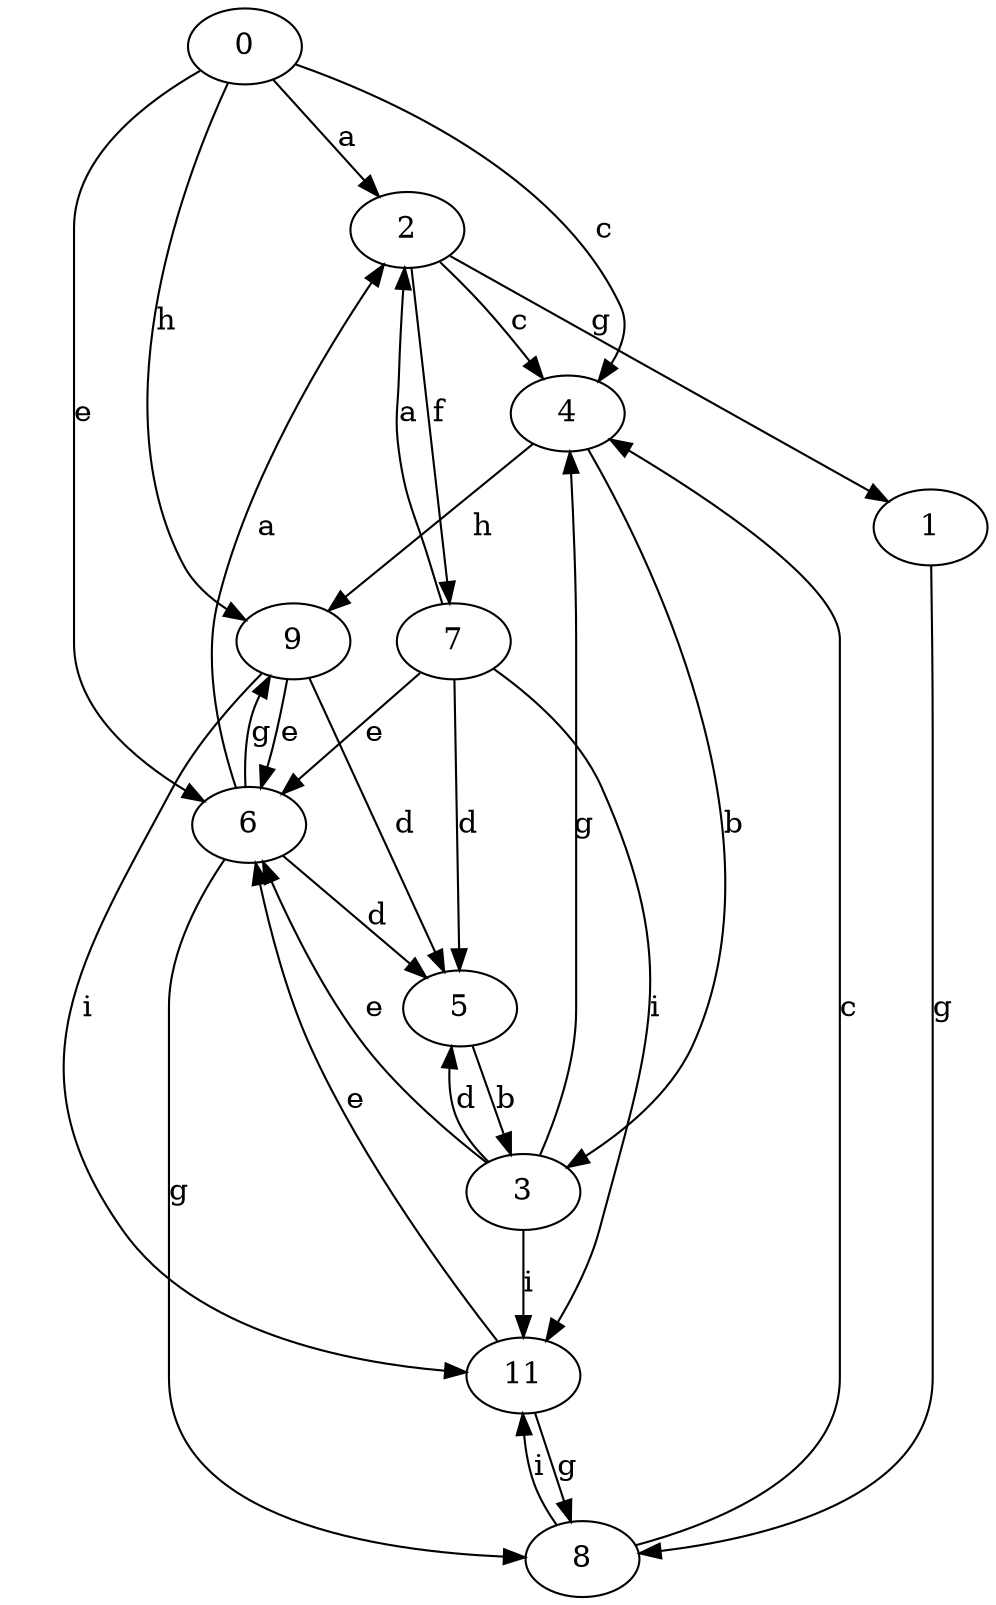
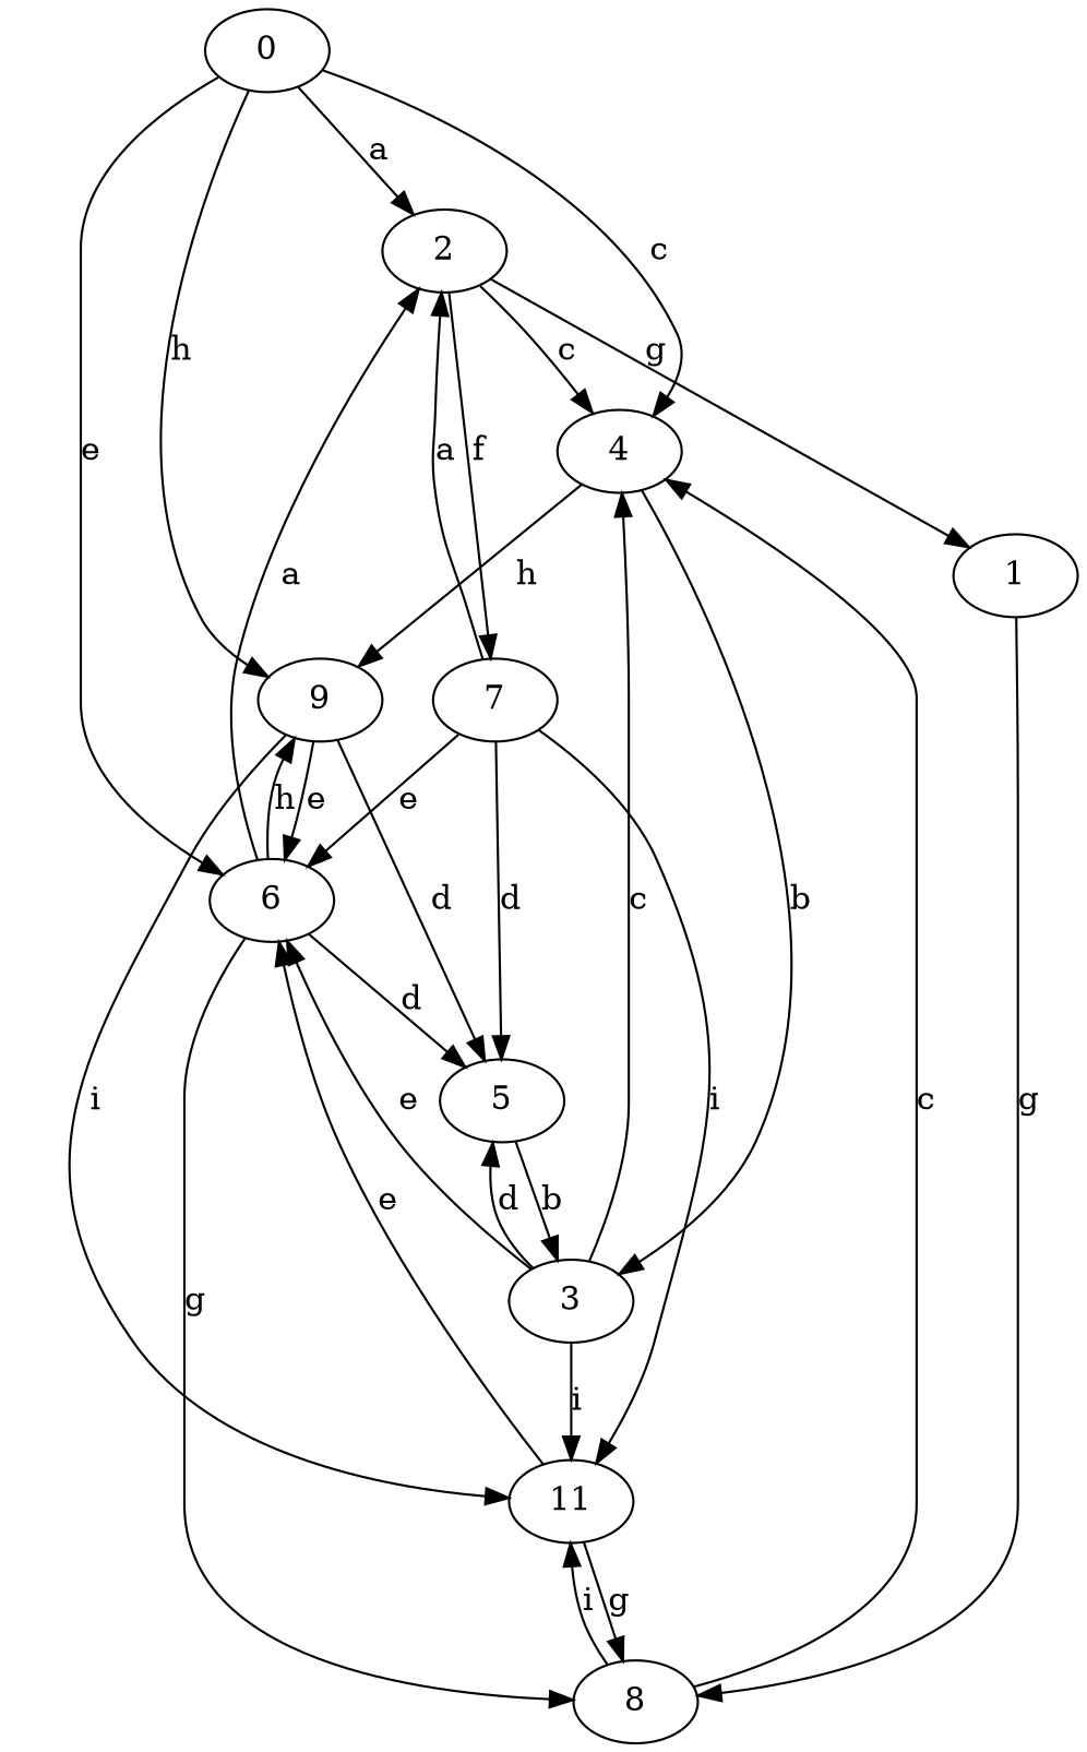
  strict digraph {
    0
    2
    4
    6
    9
    1
    7
    3
    8
    5
    11
    0 -> 2 [label=a]
    0 -> 4 [label=c]
    0 -> 6 [label=e]
    0 -> 9 [label=h]
    2 -> 4 [label=c]
    2 -> 1 [label=g]
    2 -> 7 [label=f]
    4 -> 9 [label=h]
    4 -> 3 [label=b]
    6 -> 2 [label=a]
-   6 -> 9 [label=g]
+   6 -> 9 [label=h]
    6 -> 8 [label=g]
    6 -> 5 [label=d]
    9 -> 6 [label=e]
    9 -> 5 [label=d]
    9 -> 11 [label=i]
    1 -> 8 [label=g]
    7 -> 2 [label=a]
    7 -> 6 [label=e]
    7 -> 5 [label=d]
    7 -> 11 [label=i]
-   3 -> 4 [label=g]
+   3 -> 4 [label=c]
    3 -> 6 [label=e]
    3 -> 5 [label=d]
    3 -> 11 [label=i]
    8 -> 4 [label=c]
    8 -> 11 [label=i]
    5 -> 3 [label=b]
    11 -> 6 [label=e]
    11 -> 8 [label=g]
  }
